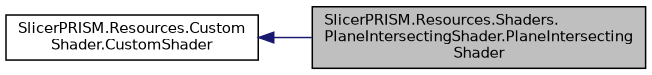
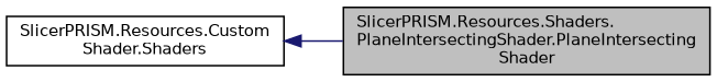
  digraph {
    rankdir=LR
    node [color=black fontname=Helvetica fontsize=10 shape=record style=filled]
    n1 [fillcolor=grey75 fontcolor=black height=0.2 label="SlicerPRISM.Resources.Shaders.\lPlaneIntersectingShader.PlaneIntersecting\lShader" width=0.4]
-   n2 [fillcolor=white height=0.2 label="SlicerPRISM.Resources.Custom\lShader.CustomShader" width=0.4]
+   n2 [fillcolor=white height=0.2 label="SlicerPRISM.Resources.Custom\lShader.Shaders" width=0.4]
    n2 -> n1 [color=midnightblue dir=back fontname=Helvetica fontsize=10 labelfontname=Helvetica labelfontsize=10 style=solid]
  }
